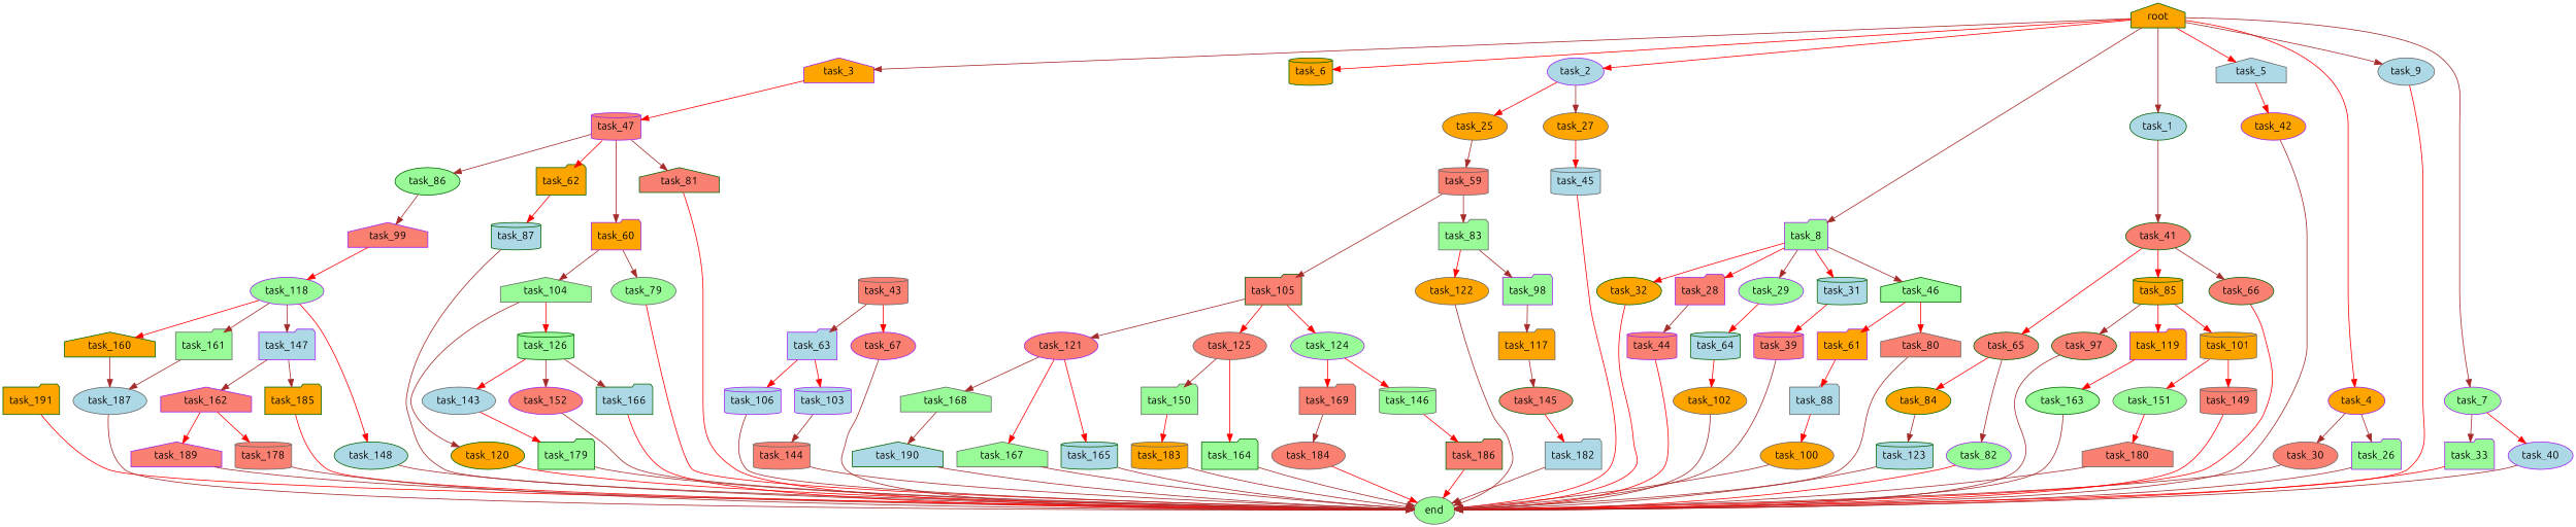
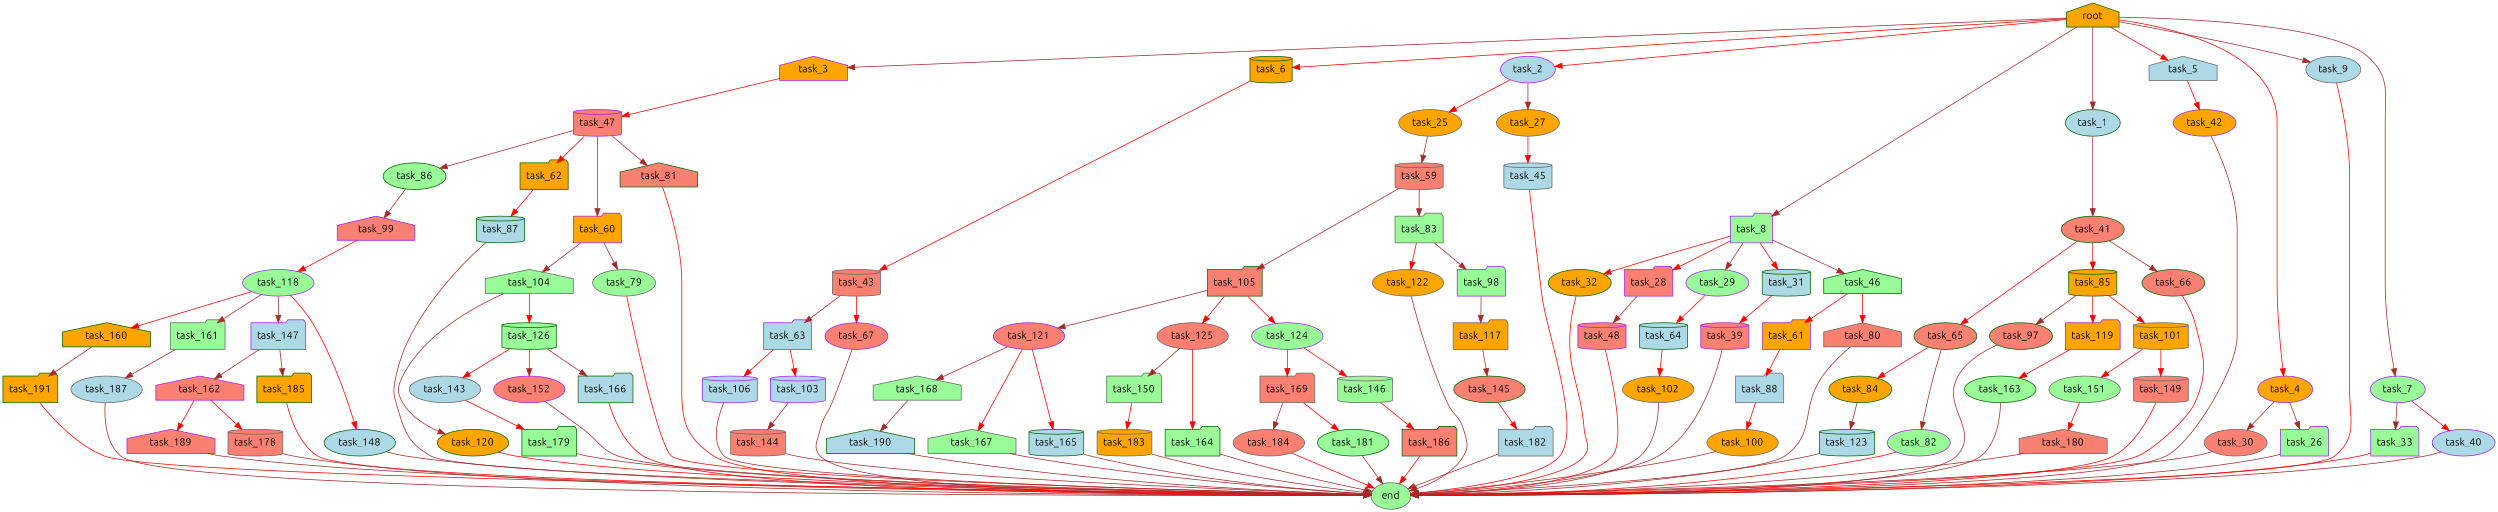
  digraph {
    fontname=Ubuntu
    node [color=gray40 fillcolor=salmon fontname=Ubuntu shape=ellipse style=filled]
    edge [color=brown fontname=Ubuntu]
    task_65 [color=darkgreen]
    task_84 [color=darkgreen fillcolor=orange]
    task_82 [color=purple fillcolor=palegreen]
    task_123 [color=darkgreen fillcolor=lightblue shape=cylinder]
    end [fillcolor=palegreen]
    task_45 [fillcolor=lightblue shape=cylinder]
    task_151 [fillcolor=palegreen]
    task_180 [shape=house]
    task_100 [fillcolor=orange]
    task_47 [color=purple shape=cylinder]
    task_86 [color=darkgreen fillcolor=palegreen]
    task_62 [color=darkgreen fillcolor=orange shape=folder]
    task_60 [color=purple fillcolor=orange shape=folder]
    task_81 [color=darkgreen shape=house]
    task_99 [color=purple shape=house]
    task_87 [color=darkgreen fillcolor=lightblue shape=cylinder]
    task_104 [fillcolor=palegreen shape=house]
    task_79 [fillcolor=palegreen]
    task_3 [color=purple fillcolor=orange shape=house]
    task_6 [color=darkgreen fillcolor=orange shape=cylinder]
    task_43 [shape=cylinder]
    task_63 [color=purple fillcolor=lightblue shape=folder]
    task_67 [color=purple]
    task_30
    task_191 [color=darkgreen fillcolor=orange shape=folder]
    task_2 [color=purple fillcolor=lightblue]
    task_25 [fillcolor=orange]
    task_27 [fillcolor=orange]
    task_59 [shape=cylinder]
    task_61 [color=purple fillcolor=orange shape=folder]
    task_88 [fillcolor=lightblue shape=folder]
    task_8 [color=purple fillcolor=palegreen shape=folder]
    task_32 [color=darkgreen fillcolor=orange]
    task_28 [color=purple shape=folder]
    task_29 [color=purple fillcolor=palegreen]
    task_31 [color=darkgreen fillcolor=lightblue shape=cylinder]
    task_46 [color=darkgreen fillcolor=palegreen shape=house]
-   task_44 [color=purple shape=cylinder]
+   task_44 [color=purple shape=cylinder label=task_48]
    task_64 [color=darkgreen fillcolor=lightblue shape=cylinder]
    task_39 [color=purple shape=cylinder]
    task_80 [shape=house]
    task_150 [fillcolor=palegreen shape=folder]
    task_183 [fillcolor=orange shape=cylinder]
    task_163 [color=darkgreen fillcolor=palegreen]
    task_1 [color=darkgreen fillcolor=lightblue]
    task_41 [color=darkgreen]
    task_85 [color=darkgreen fillcolor=orange shape=cylinder]
    task_66 [color=darkgreen]
    task_160 [color=darkgreen fillcolor=orange shape=house]
    task_184
    task_187 [fillcolor=lightblue]
    task_118 [color=purple fillcolor=palegreen]
    task_117 [fillcolor=orange shape=folder]
    task_145 [color=darkgreen]
    task_182 [fillcolor=lightblue shape=folder]
    task_168 [fillcolor=palegreen shape=house]
    task_190 [color=darkgreen fillcolor=lightblue shape=house]
    task_106 [color=purple fillcolor=lightblue shape=cylinder]
    task_103 [color=purple fillcolor=lightblue shape=cylinder]
    task_149 [shape=cylinder]
    task_33 [color=purple fillcolor=palegreen shape=folder]
    task_161 [fillcolor=palegreen shape=folder]
    task_147 [color=purple fillcolor=lightblue shape=folder]
    task_148 [color=darkgreen fillcolor=lightblue]
    task_162 [color=purple shape=house]
    task_185 [color=darkgreen fillcolor=orange shape=folder]
    task_189 [color=purple shape=house]
    task_169 [shape=folder]
+   task_181 [color=darkgreen fillcolor=palegreen]
    task_97 [color=darkgreen]
    task_105 [color=darkgreen shape=folder]
    task_121 [color=purple]
    task_125
    task_124 [color=purple fillcolor=palegreen]
    task_167 [fillcolor=palegreen shape=house]
    task_165 [color=darkgreen fillcolor=lightblue shape=cylinder]
    task_164 [color=darkgreen fillcolor=palegreen shape=folder]
    task_146 [fillcolor=palegreen shape=cylinder]
    task_5 [fillcolor=lightblue shape=house]
    task_42 [color=purple fillcolor=orange]
    task_4 [color=purple fillcolor=orange]
    task_26 [color=purple fillcolor=palegreen shape=folder]
    task_120 [color=darkgreen fillcolor=orange]
    task_126 [color=darkgreen fillcolor=palegreen shape=cylinder]
    task_143 [fillcolor=lightblue]
    task_152 [color=purple]
    task_166 [color=darkgreen fillcolor=lightblue shape=folder]
    task_144 [shape=cylinder]
    task_83 [fillcolor=palegreen shape=folder]
    task_122 [fillcolor=orange]
    task_98 [color=purple fillcolor=palegreen shape=folder]
    task_178 [shape=cylinder]
    task_9 [fillcolor=lightblue]
    task_119 [color=purple fillcolor=orange shape=folder]
    task_101 [fillcolor=orange shape=cylinder]
    task_186 [color=darkgreen shape=folder]
    task_179 [color=darkgreen fillcolor=palegreen shape=folder]
    root [color=darkgreen fillcolor=orange shape=house]
    task_7 [color=purple fillcolor=palegreen]
    task_40 [color=purple fillcolor=lightblue]
    task_102 [fillcolor=orange]
    task_65 -> task_84 [color=red]
    task_65 -> task_82
    task_84 -> task_123
    task_82 -> end [color=red]
    task_123 -> end
    task_45 -> end [color=red]
    task_151 -> task_180 [color=red]
    task_180 -> end
    task_100 -> end
    task_47 -> task_86
    task_47 -> task_62 [color=red]
    task_47 -> task_60
    task_47 -> task_81
    task_86 -> task_99
    task_62 -> task_87 [color=red]
    task_60 -> task_104
    task_60 -> task_79
    task_81 -> end [color=red]
    task_99 -> task_118 [color=red]
    task_87 -> end
    task_104 -> task_120
    task_104 -> task_126 [color=red]
    task_79 -> end [color=red]
    task_3 -> task_47 [color=red]
+   task_6 -> task_43 [color=red]
    task_43 -> task_63
    task_43 -> task_67 [color=red]
    task_63 -> task_106 [color=red]
    task_63 -> task_103 [color=red]
    task_67 -> end
    task_30 -> end
    task_191 -> end [color=red]
    task_2 -> task_25 [color=red]
    task_2 -> task_27
    task_25 -> task_59
    task_27 -> task_45 [color=red]
    task_59 -> task_105
    task_59 -> task_83
    task_61 -> task_88 [color=red]
    task_88 -> task_100 [color=red]
    task_8 -> task_32 [color=red]
    task_8 -> task_28 [color=red]
    task_8 -> task_29
    task_8 -> task_31 [color=red]
    task_8 -> task_46
    task_32 -> end [color=red]
    task_28 -> task_44
    task_29 -> task_64 [color=red]
    task_31 -> task_39 [color=red]
    task_46 -> task_61 [color=red]
    task_46 -> task_80 [color=red]
    task_44 -> end [color=red]
    task_64 -> task_102 [color=red]
    task_39 -> end
    task_80 -> end
    task_150 -> task_183 [color=red]
    task_183 -> end
    task_163 -> end
    task_1 -> task_41
    task_41 -> task_65 [color=red]
    task_41 -> task_85 [color=red]
    task_41 -> task_66
    task_85 -> task_97
    task_85 -> task_119 [color=red]
    task_85 -> task_101 [color=red]
    task_66 -> end [color=red]
-   task_160 -> task_187
+   task_160 -> task_191
    task_184 -> end [color=red]
    task_187 -> end
    task_118 -> task_160 [color=red]
    task_118 -> task_161
    task_118 -> task_147
    task_118 -> task_148 [color=red]
    task_117 -> task_145
    task_145 -> task_182 [color=red]
    task_182 -> end
    task_168 -> task_190
    task_190 -> end
    task_106 -> end
    task_103 -> task_144
    task_149 -> end [color=red]
    task_33 -> end [color=red]
    task_161 -> task_187
    task_147 -> task_162
    task_147 -> task_185
    task_148 -> end
    task_162 -> task_189 [color=red]
    task_162 -> task_178 [color=red]
    task_185 -> end [color=red]
    task_189 -> end
    task_169 -> task_184
+   task_169 -> task_181 [color=red]
+   task_181 -> end
    task_97 -> end
    task_105 -> task_121
    task_105 -> task_125 [color=red]
    task_105 -> task_124 [color=red]
    task_121 -> task_168
    task_121 -> task_167 [color=red]
    task_121 -> task_165 [color=red]
    task_125 -> task_150
    task_125 -> task_164 [color=red]
    task_124 -> task_169 [color=red]
    task_124 -> task_146 [color=red]
    task_167 -> end
    task_165 -> end
    task_164 -> end
    task_146 -> task_186 [color=red]
    task_5 -> task_42 [color=red]
    task_42 -> end
    task_4 -> task_30
    task_4 -> task_26
    task_26 -> end
    task_120 -> end [color=red]
    task_126 -> task_143 [color=red]
    task_126 -> task_152
    task_126 -> task_166
    task_143 -> task_179 [color=red]
    task_152 -> end
    task_166 -> end [color=red]
    task_144 -> end
    task_83 -> task_122 [color=red]
    task_83 -> task_98
    task_122 -> end
    task_98 -> task_117
    task_178 -> end
    task_9 -> end [color=red]
    task_119 -> task_163 [color=red]
    task_101 -> task_151 [color=red]
    task_101 -> task_149 [color=red]
    task_186 -> end [color=red]
    task_179 -> end
    root -> task_3
    root -> task_6 [color=red]
    root -> task_2 [color=red]
    root -> task_8
    root -> task_1
    root -> task_5 [color=red]
    root -> task_4 [color=red]
    root -> task_9
    root -> task_7
    task_7 -> task_33
    task_7 -> task_40 [color=red]
    task_40 -> end
    task_102 -> end
  }
